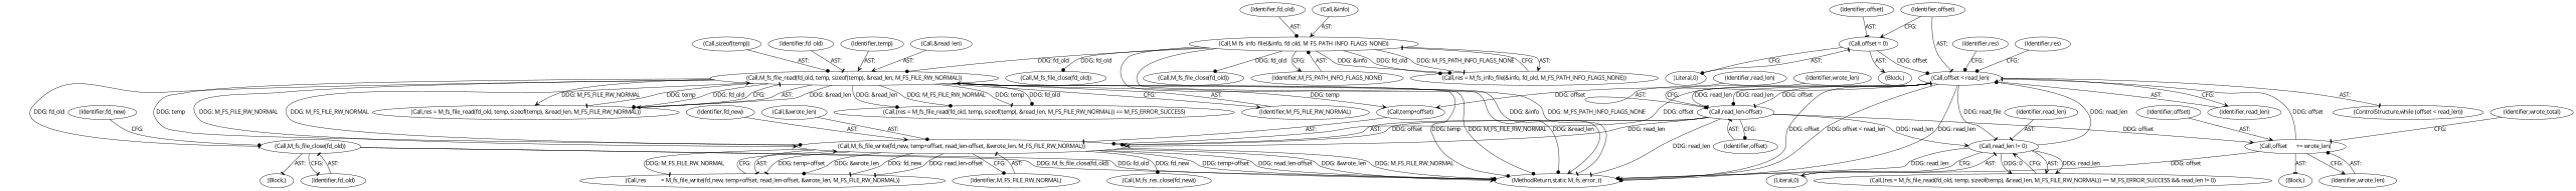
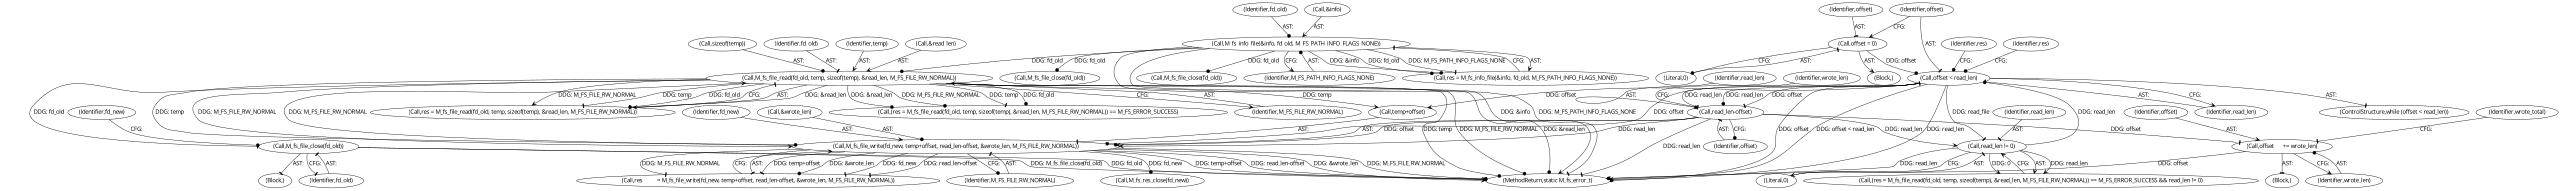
  digraph {
    fontname="Open Sans"
    node [fontname="Open Sans"]
    edge [arrowhead=tee fontname="Open Sans"]
    n1 [label="(Call,M_fs_file_close(fd_old))"]
    n2 [label="(Block,)"]
    n3 [label="(Identifier,fd_old)"]
    n4 [label="(MethodReturn,static M_fs_error_t)"]
    n5 [label="(Call,M_fs_file_read(fd_old, temp, sizeof(temp), &read_len, M_FS_FILE_RW_NORMAL))"]
    n6 [label="(Call,M_fs_file_write(fd_new, temp+offset, read_len-offset, &wrote_len, M_FS_FILE_RW_NORMAL))"]
    n7 [label="(Call,res = M_fs_file_read(fd_old, temp, sizeof(temp), &read_len, M_FS_FILE_RW_NORMAL))"]
    n8 [label="(Call,temp+offset)"]
    n9 [label="(Call,(res = M_fs_file_read(fd_old, temp, sizeof(temp), &read_len, M_FS_FILE_RW_NORMAL)) == M_FS_ERROR_SUCCESS)"]
    n10 [label="(Identifier,M_FS_FILE_RW_NORMAL)"]
    n11 [label="(Call,res          = M_fs_file_write(fd_new, temp+offset, read_len-offset, &wrote_len, M_FS_FILE_RW_NORMAL))"]
    n12 [label="(Identifier,M_FS_FILE_RW_NORMAL)"]
    n13 [label="(Call,M_fs_res_close(fd_new))"]
    n14 [label="(Call,M_fs_info_file(&info, fd_old, M_FS_PATH_INFO_FLAGS_NONE))"]
    n15 [label="(Call,M_fs_file_close(fd_old))"]
    n16 [label="(Call,M_fs_file_close(fd_old))"]
    n17 [label="(Identifier,M_FS_PATH_INFO_FLAGS_NONE)"]
    n18 [label="(Call,res = M_fs_info_file(&info, fd_old, M_FS_PATH_INFO_FLAGS_NONE))"]
    n19 [label="(Call,offset < read_len)"]
    n20 [label="(Call,read_len-offset)"]
    n21 [label="(Call,read_len != 0)"]
    n22 [label="(Identifier,read_len)"]
    n23 [label="(ControlStructure,while (offset < read_len))"]
    n24 [label="(Call,offset      += wrote_len)"]
    n25 [label="(Identifier,offset)"]
    n26 [label="(Literal,0)"]
    n27 [label="(Call,(res = M_fs_file_read(fd_old, temp, sizeof(temp), &read_len, M_FS_FILE_RW_NORMAL)) == M_FS_ERROR_SUCCESS && read_len != 0)"]
    n28 [label="(Identifier,wrote_len)"]
    n29 [label="(Block,)"]
    n30 [label="(Call,offset = 0)"]
    n31 [label="(Block,)"]
    n32 [label="(Literal,0)"]
    n33 [label="(Identifier,offset)"]
    n34 [label="(Identifier,temp)"]
    n35 [label="(Identifier,fd_new)"]
    n36 [label="(Call,&wrote_len)"]
    n37 [label="(Identifier,wrote_len)"]
    n38 [label="(Identifier,offset)"]
    n39 [label="(Call,&read_len)"]
    n40 [label="(Call,sizeof(temp))"]
    n41 [label="(Identifier,read_len)"]
    n42 [label="(Identifier,res)"]
    n43 [label="(Identifier,fd_old)"]
    n44 [label="(Call,&info)"]
    n45 [label="(Identifier,fd_new)"]
    n46 [label="(Identifier,res)"]
    n47 [label="(Identifier,read_len)"]
    n48 [label="(Identifier,offset)"]
    n49 [label="(Identifier,wrote_total)"]
    n50 [label="(Identifier,fd_old)"]
    n1 -> n2 [label="AST: "]
    n1 -> n3 [label="CFG: "]
    n1 -> n4 [arrowhead=vee label="DDG: fd_old"]
    n1 -> n4 [label="DDG: M_fs_file_close(fd_old)"]
    n3 -> n1 [label="AST: "]
    n5 -> n1 [label="DDG: fd_old"]
    n5 -> n4 [arrowhead=dot label="DDG: &read_len"]
    n5 -> n4 [arrowhead=dot label="DDG: temp"]
    n5 -> n4 [arrowhead=dot label="DDG: M_FS_FILE_RW_NORMAL"]
    n5 -> n6 [arrowhead=dot label="DDG: temp"]
    n5 -> n6 [arrowhead=vee label="DDG: M_FS_FILE_RW_NORMAL"]
    n5 -> n7 [arrowhead=vee label="AST: "]
    n5 -> n7 [label="DDG: &read_len"]
    n5 -> n7 [arrowhead=vee label="DDG: M_FS_FILE_RW_NORMAL"]
    n5 -> n7 [label="DDG: temp"]
    n5 -> n7 [arrowhead=dot label="DDG: fd_old"]
    n5 -> n8 [arrowhead=vee label="DDG: temp"]
    n5 -> n9 [arrowhead=dot label="DDG: &read_len"]
    n5 -> n9 [arrowhead=dot label="DDG: M_FS_FILE_RW_NORMAL"]
    n5 -> n9 [label="DDG: temp"]
    n5 -> n9 [arrowhead=dot label="DDG: fd_old"]
    n5 -> n10 [arrowhead=vee label="CFG: "]
    n6 -> n4 [arrowhead=vee label="DDG: temp+offset"]
    n6 -> n4 [arrowhead=dot label="DDG: read_len-offset"]
    n6 -> n4 [arrowhead=vee label="DDG: &wrote_len"]
    n6 -> n4 [arrowhead=dot label="DDG: M_FS_FILE_RW_NORMAL"]
    n6 -> n5 [arrowhead=vee label="DDG: M_FS_FILE_RW_NORMAL"]
    n6 -> n11 [label="AST: "]
    n6 -> n11 [label="DDG: temp+offset"]
    n6 -> n11 [arrowhead=dot label="DDG: &wrote_len"]
    n6 -> n11 [label="DDG: fd_new"]
    n6 -> n11 [label="DDG: read_len-offset"]
    n6 -> n11 [label="DDG: M_FS_FILE_RW_NORMAL"]
    n6 -> n12 [arrowhead=dot label="CFG: "]
    n6 -> n13 [arrowhead=dot label="DDG: fd_new"]
    n7 -> n5 [label="CFG: "]
    n8 -> n6 [label="AST: "]
    n10 -> n5 [arrowhead=vee label="AST: "]
    n11 -> n6 [arrowhead=vee label="CFG: "]
    n12 -> n6 [label="AST: "]
    n14 -> n4 [arrowhead=vee label="DDG: &info"]
    n14 -> n4 [label="DDG: M_FS_PATH_INFO_FLAGS_NONE"]
    n14 -> n5 [arrowhead=dot label="DDG: fd_old"]
    n14 -> n15 [arrowhead=dot label="DDG: fd_old"]
    n14 -> n16 [arrowhead=dot label="DDG: fd_old"]
    n14 -> n17 [arrowhead=vee label="CFG: "]
    n14 -> n18 [arrowhead=vee label="AST: "]
    n14 -> n18 [arrowhead=dot label="DDG: &info"]
    n14 -> n18 [arrowhead=dot label="DDG: fd_old"]
    n14 -> n18 [label="DDG: M_FS_PATH_INFO_FLAGS_NONE"]
    n17 -> n14 [arrowhead=dot label="AST: "]
    n18 -> n14 [label="CFG: "]
    n19 -> n4 [arrowhead=dot label="DDG: offset"]
    n19 -> n4 [arrowhead=vee label="DDG: offset < read_len"]
    n19 -> n4 [label="DDG: read_len"]
    n19 -> n6 [arrowhead=dot label="DDG: offset"]
    n19 -> n8 [arrowhead=vee label="DDG: offset"]
    n19 -> n20 [arrowhead=dot label="DDG: read_len"]
    n19 -> n20 [label="DDG: offset"]
    n19 -> n21 [label="DDG: read_file"]
    n19 -> n22 [arrowhead=vee label="CFG: "]
    n19 -> n23 [label="AST: "]
    n20 -> n4 [label="DDG: read_len"]
    n20 -> n6 [arrowhead=dot label="AST: "]
    n20 -> n6 [arrowhead=vee label="DDG: read_len"]
    n20 -> n6 [arrowhead=vee label="DDG: offset"]
    n20 -> n19 [label="DDG: read_len"]
    n20 -> n21 [arrowhead=vee label="DDG: read_len"]
-   n20 -> n24 [arrowhead=vee label="DDG: offset"]
+   n20 -> n24 [label="DDG: offset"]
    n20 -> n25 [arrowhead=dot label="CFG: "]
    n21 -> n4 [arrowhead=dot label="DDG: read_len"]
    n21 -> n19 [arrowhead=dot label="DDG: read_len"]
    n21 -> n26 [arrowhead=vee label="CFG: "]
    n21 -> n27 [arrowhead=vee label="AST: "]
    n21 -> n27 [arrowhead=vee label="DDG: read_len"]
    n21 -> n27 [arrowhead=vee label="DDG: 0"]
    n22 -> n19 [label="AST: "]
    n24 -> n4 [arrowhead=vee label="DDG: offset"]
-   n24 -> n19 [label="DDG: offset"]
    n24 -> n28 [arrowhead=vee label="CFG: "]
    n24 -> n29 [label="AST: "]
    n25 -> n20 [label="AST: "]
    n26 -> n21 [label="AST: "]
    n27 -> n21 [arrowhead=vee label="CFG: "]
    n28 -> n24 [arrowhead=dot label="AST: "]
    n30 -> n19 [arrowhead=dot label="DDG: offset"]
    n30 -> n31 [arrowhead=vee label="AST: "]
    n30 -> n32 [arrowhead=dot label="CFG: "]
    n32 -> n30 [label="AST: "]
    n33 -> n19 [label="AST: "]
    n33 -> n30 [arrowhead=vee label="CFG: "]
    n34 -> n5 [arrowhead=vee label="AST: "]
    n35 -> n1 [arrowhead=dot label="CFG: "]
    n36 -> n6 [arrowhead=dot label="AST: "]
    n37 -> n20 [label="CFG: "]
    n38 -> n24 [arrowhead=vee label="AST: "]
    n39 -> n5 [arrowhead=vee label="AST: "]
    n40 -> n5 [arrowhead=dot label="AST: "]
    n41 -> n20 [arrowhead=dot label="AST: "]
    n42 -> n19 [arrowhead=dot label="CFG: "]
    n43 -> n14 [arrowhead=dot label="AST: "]
    n44 -> n14 [arrowhead=vee label="AST: "]
    n45 -> n6 [arrowhead=vee label="AST: "]
    n46 -> n19 [arrowhead=dot label="CFG: "]
    n47 -> n21 [label="AST: "]
    n48 -> n30 [label="AST: "]
    n49 -> n24 [label="CFG: "]
    n50 -> n5 [label="AST: "]
  }
